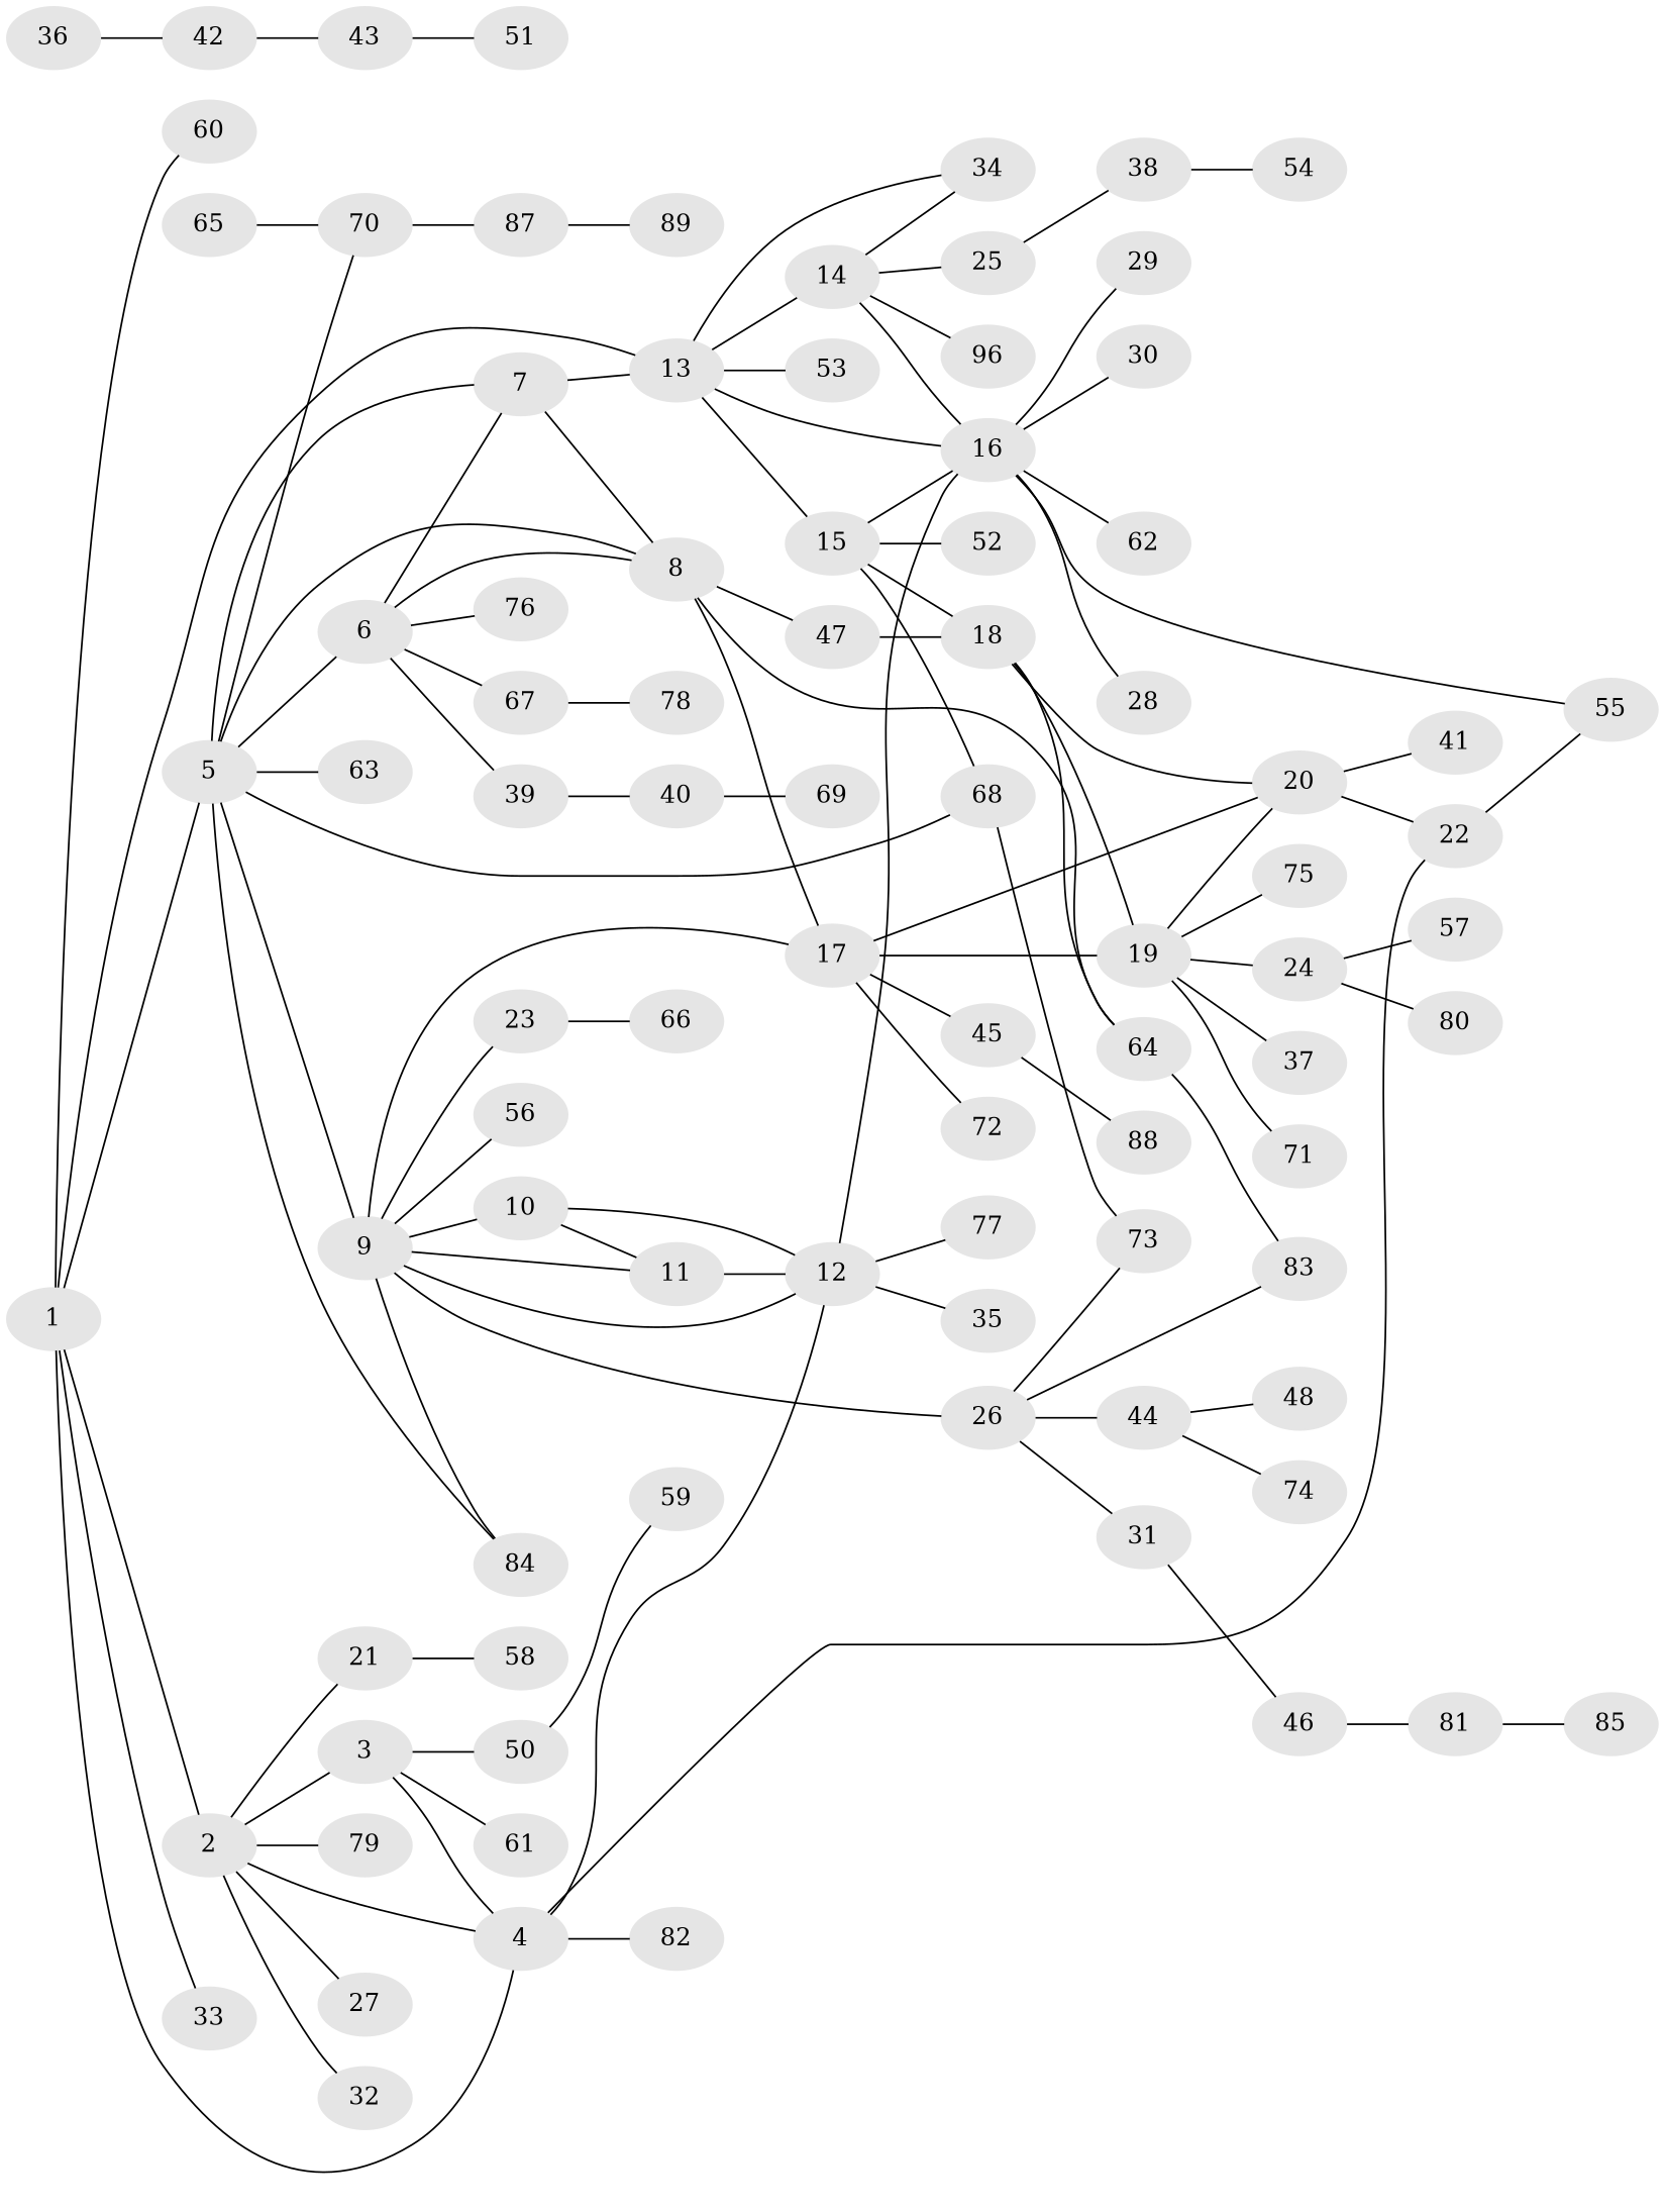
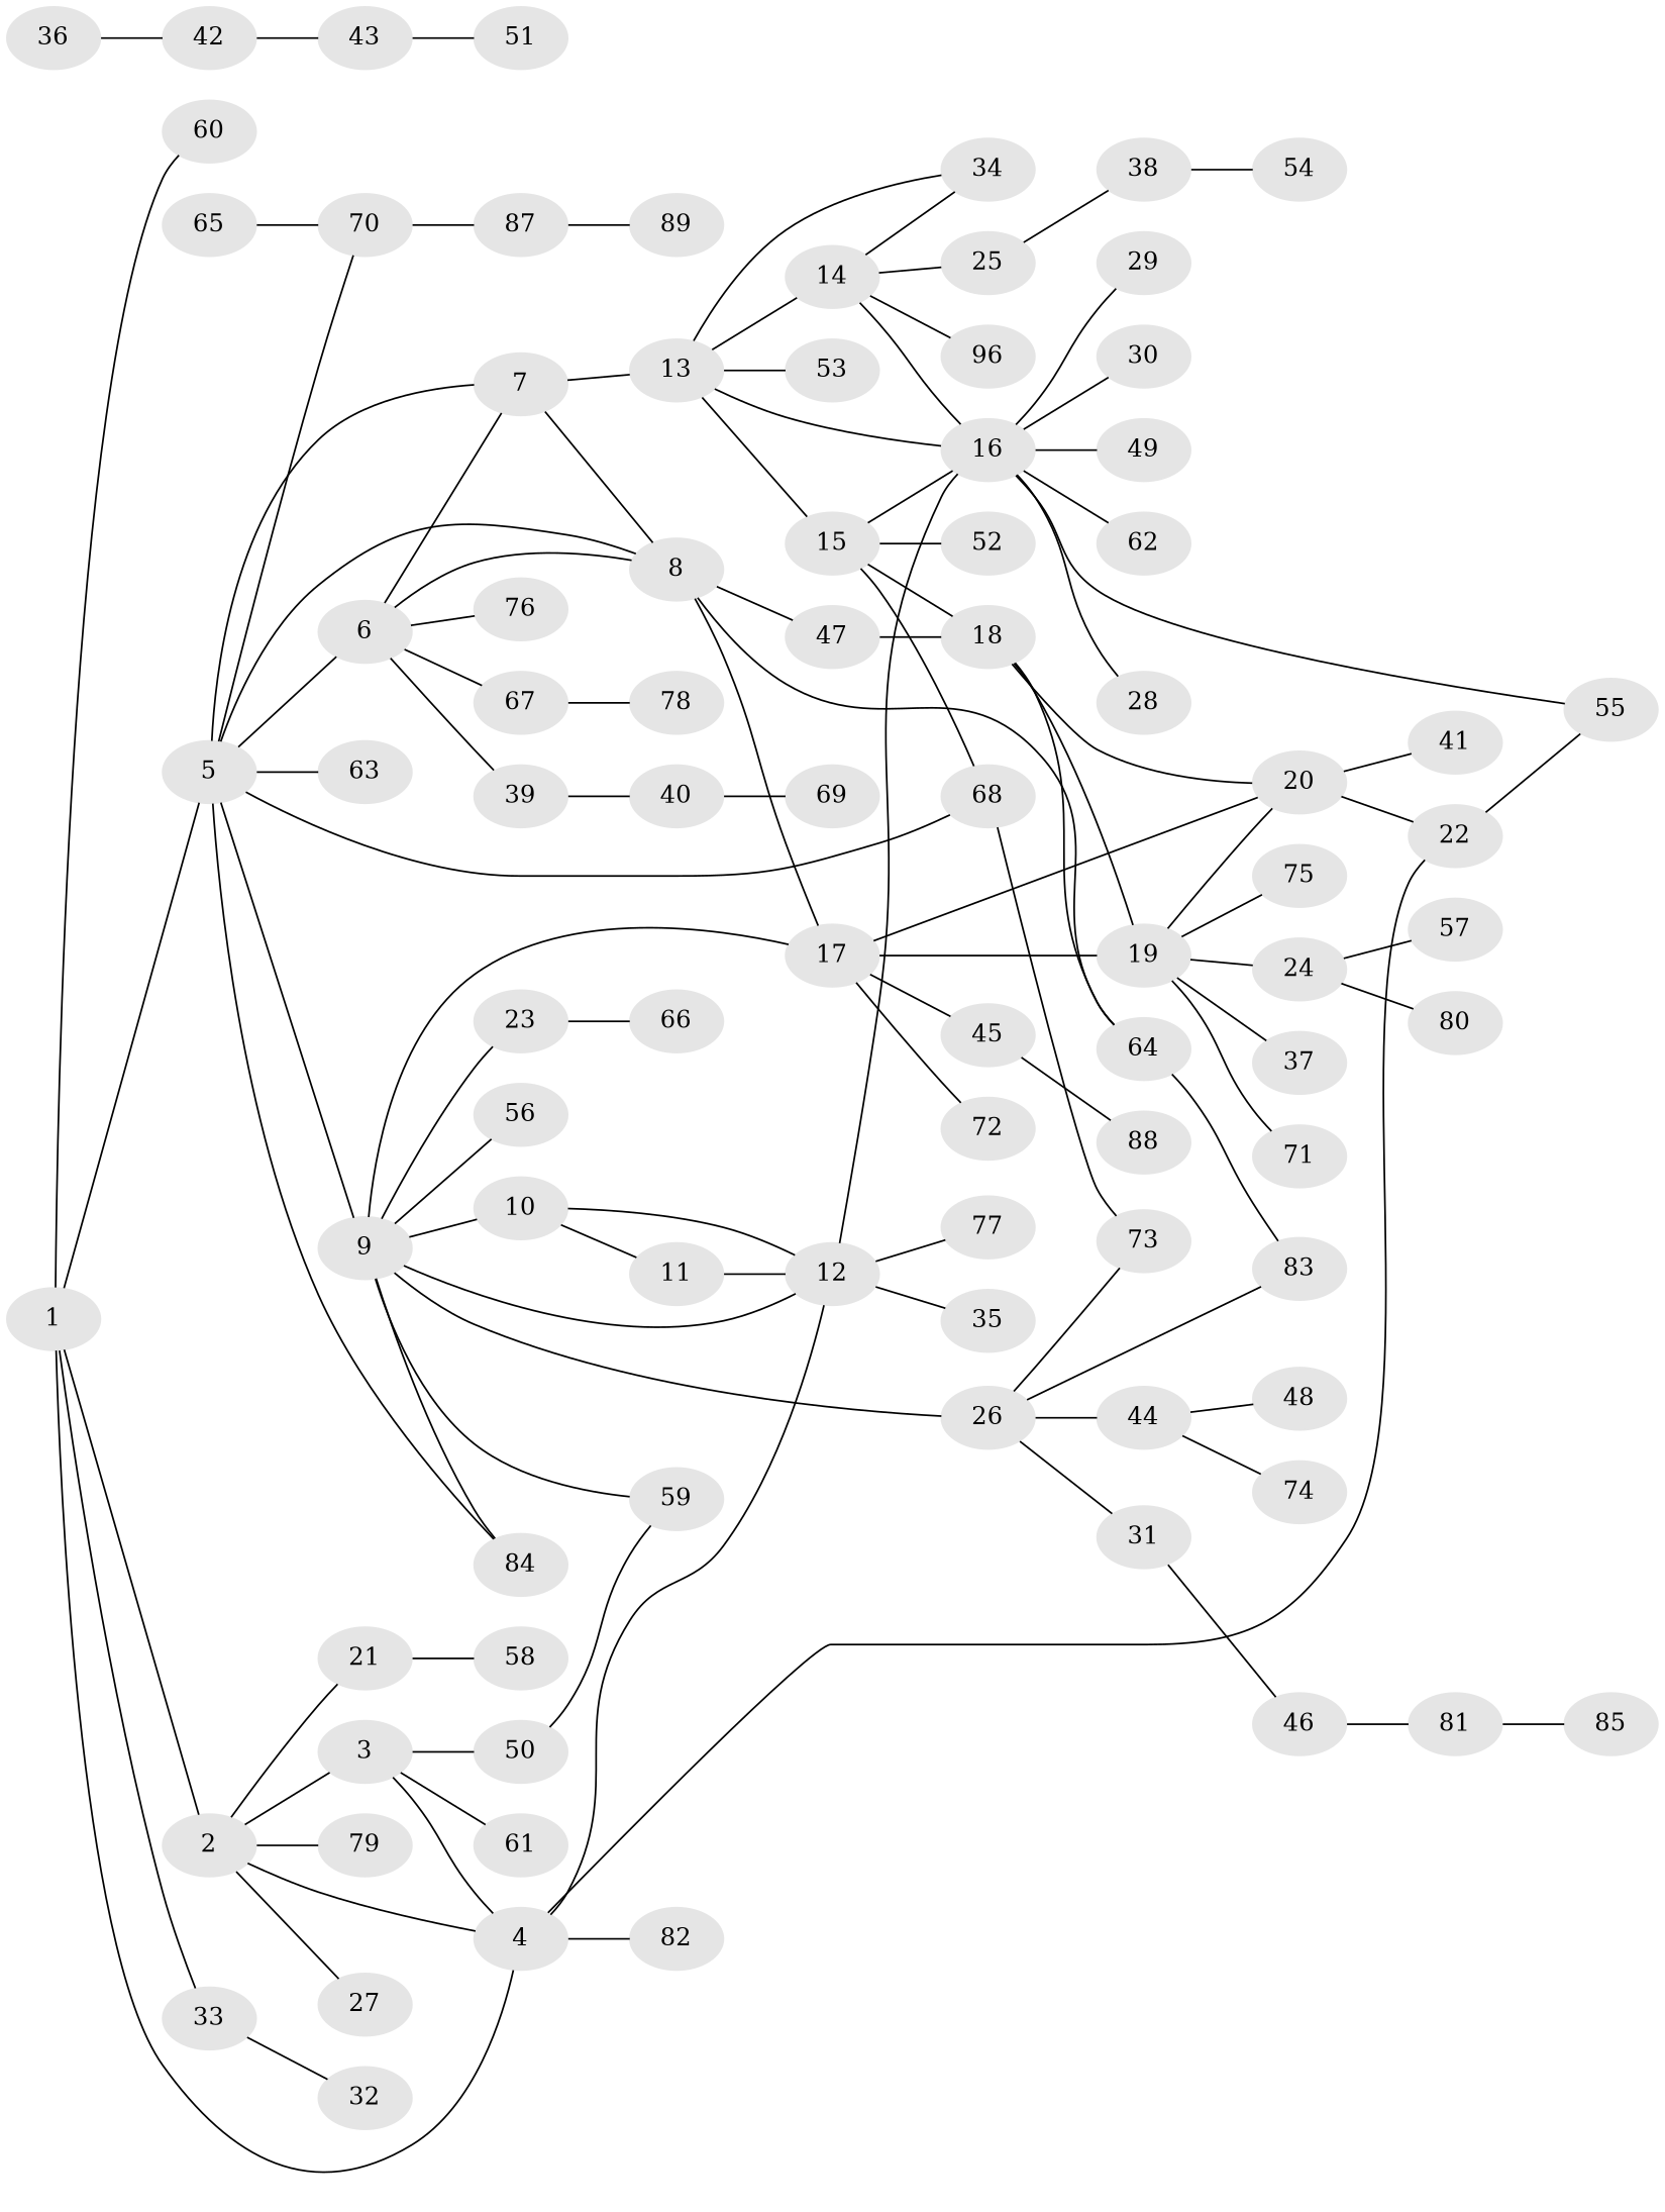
  graph {
    rankdir=LR
    node [color=gray90 style=filled]
    1
    2
    4
    5
    13
    33
    60
    3
    21
    27
    32
    79
    50
    61
    12
    22
    82
    6
    7
    8
    9
    63
    68
    70
    84
    16
    14
    15
    34
    53
    58
    59
    35
    77
    19
    20
    24
    37
    71
    75
    55
    39
    67
    76
    17
    47
    64
    10
    11
    23
    26
    56
    36
    42
    73
    87
    40
    78
    45
    72
    18
    83
    66
    31
    44
    28
    29
    30
+   49
    62
    25
    n72 [label=96]
    52
    38
    41
    88
    57
    80
    54
    46
    48
    74
    81
    43
    65
    69
    51
    85
    89
    1 -- 2
    1 -- 4
    1 -- 5
-   1 -- 13
    1 -- 33
    1 -- 60
    2 -- 4
    2 -- 3
    2 -- 21
    2 -- 27
-   2 -- 32
+   33 -- 32
    2 -- 79
    4 -- 12
    4 -- 22
    4 -- 82
    5 -- 6
    5 -- 7
    5 -- 8
    5 -- 9
    5 -- 63
    5 -- 68
    5 -- 70
    5 -- 84
    13 -- 16
    13 -- 14
    13 -- 15
    13 -- 34
    13 -- 53
    3 -- 4
    3 -- 50
    3 -- 61
    21 -- 58
    50 -- 59
    12 -- 16
    12 -- 35
    12 -- 77
    22 -- 55
    6 -- 7
    6 -- 8
    6 -- 39
    6 -- 67
    6 -- 76
    7 -- 13
    7 -- 8
    8 -- 17
    8 -- 47
    8 -- 64
    9 -- 12
    9 -- 84
    9 -- 17
    9 -- 10
-   9 -- 11
+   9 -- 59
    9 -- 23
    9 -- 26
    9 -- 56
    68 -- 73
    70 -- 87
    16 -- 55
    16 -- 28
    16 -- 29
    16 -- 30
+   16 -- 49
    16 -- 62
    14 -- 16
    14 -- 34
    14 -- 25
    14 -- n72
    15 -- 68
    15 -- 16
    15 -- 18
    15 -- 52
    19 -- 20
    19 -- 24
    19 -- 37
    19 -- 71
    19 -- 75
    20 -- 22
    20 -- 41
    24 -- 57
    24 -- 80
    39 -- 40
    67 -- 78
    17 -- 19
    17 -- 20
    17 -- 45
    17 -- 72
    47 -- 18
    64 -- 83
    10 -- 12
    10 -- 11
    11 -- 12
    23 -- 66
    26 -- 73
    26 -- 83
    26 -- 31
    26 -- 44
    36 -- 42
    42 -- 43
    87 -- 89
    40 -- 69
    45 -- 88
    18 -- 19
    18 -- 20
    18 -- 64
    31 -- 46
    44 -- 48
    44 -- 74
    25 -- 38
    38 -- 54
    46 -- 81
    81 -- 85
    43 -- 51
    65 -- 70
  }
